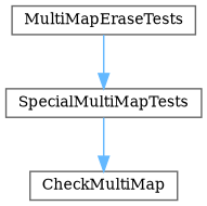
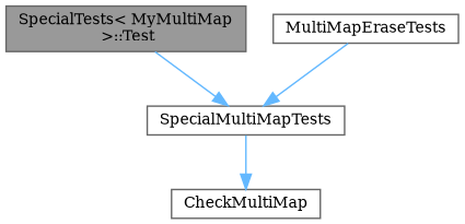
  digraph {
    fontname="DejaVu Serif"
    rankdir=TB
    node [color=grey40 fillcolor=white fontname="DejaVu Serif" fontsize=10 shape=box style=filled]
    edge [color=steelblue1 fontname="DejaVu Serif" fontsize=10 labelfontname=Helvetica labelfontsize=10 style=solid]
+   n1 [color=gray40 fillcolor=grey60 fontcolor=black height=0.2 label="SpecialTests\< MyMultiMap\l \>::Test" width=0.4]
    n2 [height=0.2 label=SpecialMultiMapTests width=0.4]
    n3 [height=0.2 label=CheckMultiMap width=0.4]
    n4 [height=0.2 label=MultiMapEraseTests width=0.4]
+   n1 -> n2
    n2 -> n3
    n4 -> n2
  }
